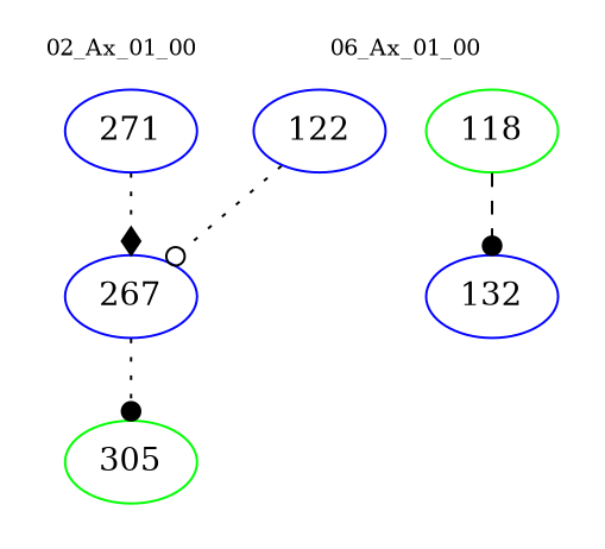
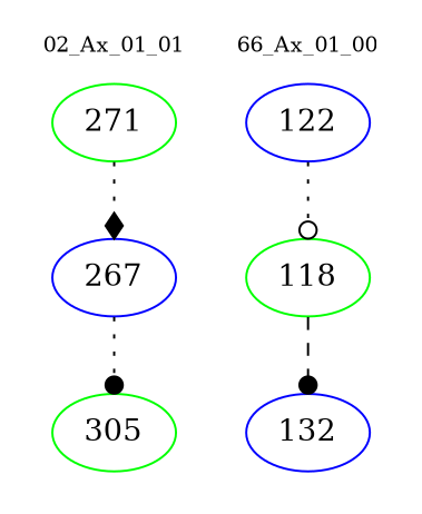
  digraph {
    node [color=blue]
    edge [arrowhead=dot color=black style=dotted]
-   n1 [label=271]
+   n1 [color=green label=271]
    n2 [label=267]
    n3 [color=green label=305]
    n4 [label=122]
    n5 [color=green label=118]
    n6 [label=132]
    subgraph cluster_1 {
      color=white
      fontsize=10
-     label="02_Ax_01_00"
+     label="02_Ax_01_01"
      n1
      n2
      n3
    }
    subgraph cluster_2 {
      color=white
      fontsize=10
-     label="06_Ax_01_00"
+     label="66_Ax_01_00"
      n4
      n5
      n6
    }
    n1 -> n2 [arrowhead=diamond]
    n2 -> n3
-   n4 -> n2 [arrowhead=odot]
+   n4 -> n5 [arrowhead=odot]
    n5 -> n6 [style=dashed]
  }
